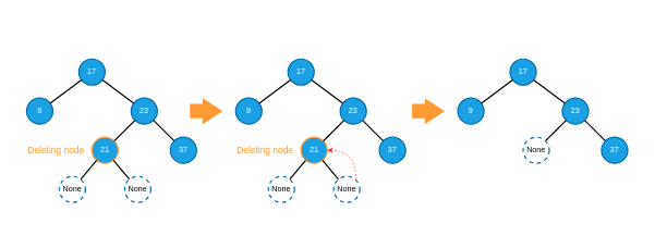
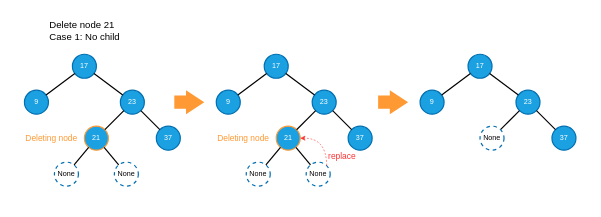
  <mxCell id="0" />
  <mxCell id="1" parent="0" />
  <mxCell id="2" value="" style="rounded=0;whiteSpace=wrap;html=1;dashed=1;strokeColor=none;fillColor=#ffffff;" parent="1" vertex="1"><mxGeometry x="20" y="20" width="960" height="320" as="geometry" /></mxCell>
  <mxCell id="3" value="17" style="ellipse;whiteSpace=wrap;html=1;aspect=fixed;strokeColor=#006EAF;strokeWidth=2;fillColor=#1ba1e2;fontColor=#ffffff;" parent="1" vertex="1"><mxGeometry x="120" y="90" width="40" height="40" as="geometry" /></mxCell>
  <mxCell id="4" value="9" style="ellipse;whiteSpace=wrap;html=1;aspect=fixed;strokeColor=#006EAF;strokeWidth=2;fillColor=#1ba1e2;fontColor=#ffffff;" parent="1" vertex="1"><mxGeometry x="40" y="150" width="40" height="40" as="geometry" /></mxCell>
  <mxCell id="5" value="23" style="ellipse;whiteSpace=wrap;html=1;aspect=fixed;strokeColor=#006EAF;strokeWidth=2;fillColor=#1ba1e2;fontColor=#ffffff;" parent="1" vertex="1"><mxGeometry x="200" y="150" width="40" height="40" as="geometry" /></mxCell>
  <mxCell id="6" value="21" style="ellipse;whiteSpace=wrap;html=1;aspect=fixed;strokeColor=#FF9933;strokeWidth=2;fillColor=#1ba1e2;fontColor=#ffffff;" parent="1" vertex="1"><mxGeometry x="140" y="210" width="40" height="40" as="geometry" /></mxCell>
  <mxCell id="7" value="37" style="ellipse;whiteSpace=wrap;html=1;aspect=fixed;strokeColor=#006EAF;strokeWidth=2;fillColor=#1ba1e2;fontColor=#ffffff;" parent="1" vertex="1"><mxGeometry x="260" y="210" width="40" height="40" as="geometry" /></mxCell>
  <mxCell id="8" value="" style="endArrow=none;html=1;strokeColor=#000000;strokeWidth=2;" parent="1" source="3" target="4" edge="1"><mxGeometry width="50" height="50" relative="1" as="geometry"><mxPoint x="174.142" y="115.858" as="sourcePoint" /><mxPoint x="50" y="130" as="targetPoint" /></mxGeometry></mxCell>
  <mxCell id="9" value="" style="endArrow=none;html=1;strokeColor=#000000;strokeWidth=2;" parent="1" source="5" target="3" edge="1"><mxGeometry width="50" height="50" relative="1" as="geometry"><mxPoint x="184.142" y="125.858" as="sourcePoint" /><mxPoint x="275.858" y="74.142" as="targetPoint" /></mxGeometry></mxCell>
  <mxCell id="10" value="" style="endArrow=none;html=1;strokeColor=#000000;strokeWidth=2;" parent="1" source="7" target="5" edge="1"><mxGeometry width="50" height="50" relative="1" as="geometry"><mxPoint x="214.142" y="155.858" as="sourcePoint" /><mxPoint x="305.858" y="104.142" as="targetPoint" /></mxGeometry></mxCell>
  <mxCell id="11" value="" style="endArrow=none;html=1;strokeColor=#000000;strokeWidth=2;" parent="1" source="5" target="6" edge="1"><mxGeometry width="50" height="50" relative="1" as="geometry"><mxPoint x="224.142" y="165.858" as="sourcePoint" /><mxPoint x="315.858" y="114.142" as="targetPoint" /></mxGeometry></mxCell>
  <mxCell id="12" value="" style="html=1;shadow=0;dashed=0;align=center;verticalAlign=middle;shape=mxgraph.arrows2.arrow;dy=0.45;dx=30.5;notch=0;strokeColor=none;fillColor=#FF9933;" parent="1" vertex="1"><mxGeometry x="290" y="150" width="50" height="40" as="geometry" /></mxCell>
+ <mxCell id="13" value="&lt;font style=&quot;font-size: 16px&quot; color=&quot;#000000&quot;&gt;Delete node 21&lt;br&gt;Case 1: No child&lt;/font&gt;" style="text;html=1;strokeColor=none;fillColor=none;align=left;verticalAlign=middle;whiteSpace=wrap;rounded=0;" parent="1" vertex="1"><mxGeometry x="80" y="40" width="160" height="20" as="geometry" /></mxCell>
  <mxCell id="14" value="&lt;font color=&quot;#000000&quot;&gt;None&lt;/font&gt;" style="ellipse;whiteSpace=wrap;html=1;aspect=fixed;strokeColor=#006EAF;strokeWidth=2;fillColor=none;fontColor=#ffffff;dashed=1;" parent="1" vertex="1"><mxGeometry x="90" y="270" width="40" height="40" as="geometry" /></mxCell>
  <mxCell id="15" value="&lt;font color=&quot;#000000&quot;&gt;None&lt;/font&gt;" style="ellipse;whiteSpace=wrap;html=1;aspect=fixed;strokeColor=#006EAF;strokeWidth=2;fillColor=none;fontColor=#ffffff;dashed=1;" parent="1" vertex="1"><mxGeometry x="190" y="270" width="40" height="40" as="geometry" /></mxCell>
  <mxCell id="16" value="" style="endArrow=none;html=1;strokeColor=#000000;strokeWidth=2;" parent="1" source="6" target="14" edge="1"><mxGeometry width="50" height="50" relative="1" as="geometry"><mxPoint x="495.858" y="194.142" as="sourcePoint" /><mxPoint x="110" y="280" as="targetPoint" /></mxGeometry></mxCell>
  <mxCell id="17" value="" style="endArrow=none;html=1;strokeColor=#000000;strokeWidth=2;" parent="1" source="6" target="15" edge="1"><mxGeometry width="50" height="50" relative="1" as="geometry"><mxPoint x="505.858" y="204.142" as="sourcePoint" /><mxPoint x="484.142" y="235.858" as="targetPoint" /></mxGeometry></mxCell>
  <mxCell id="18" value="17" style="ellipse;whiteSpace=wrap;html=1;aspect=fixed;strokeColor=#006EAF;strokeWidth=2;fillColor=#1ba1e2;fontColor=#ffffff;" parent="1" vertex="1"><mxGeometry x="440" y="90" width="40" height="40" as="geometry" /></mxCell>
  <mxCell id="19" value="9" style="ellipse;whiteSpace=wrap;html=1;aspect=fixed;strokeColor=#006EAF;strokeWidth=2;fillColor=#1ba1e2;fontColor=#ffffff;" parent="1" vertex="1"><mxGeometry x="360" y="150" width="40" height="40" as="geometry" /></mxCell>
  <mxCell id="20" value="23" style="ellipse;whiteSpace=wrap;html=1;aspect=fixed;strokeColor=#006EAF;strokeWidth=2;fillColor=#1ba1e2;fontColor=#ffffff;" parent="1" vertex="1"><mxGeometry x="520" y="150" width="40" height="40" as="geometry" /></mxCell>
  <mxCell id="21" value="21" style="ellipse;whiteSpace=wrap;html=1;aspect=fixed;strokeColor=#FF9933;strokeWidth=2;fillColor=#1ba1e2;fontColor=#ffffff;" parent="1" vertex="1"><mxGeometry x="460" y="210" width="40" height="40" as="geometry" /></mxCell>
  <mxCell id="22" value="37" style="ellipse;whiteSpace=wrap;html=1;aspect=fixed;strokeColor=#006EAF;strokeWidth=2;fillColor=#1ba1e2;fontColor=#ffffff;" parent="1" vertex="1"><mxGeometry x="580" y="210" width="40" height="40" as="geometry" /></mxCell>
  <mxCell id="23" value="" style="endArrow=none;html=1;strokeColor=#000000;strokeWidth=2;" parent="1" source="18" target="19" edge="1"><mxGeometry width="50" height="50" relative="1" as="geometry"><mxPoint x="494.142" y="115.858" as="sourcePoint" /><mxPoint x="370" y="130" as="targetPoint" /></mxGeometry></mxCell>
  <mxCell id="24" value="" style="endArrow=none;html=1;strokeColor=#000000;strokeWidth=2;" parent="1" source="20" target="18" edge="1"><mxGeometry width="50" height="50" relative="1" as="geometry"><mxPoint x="504.142" y="125.858" as="sourcePoint" /><mxPoint x="595.858" y="74.142" as="targetPoint" /></mxGeometry></mxCell>
  <mxCell id="25" value="" style="endArrow=none;html=1;strokeColor=#000000;strokeWidth=2;" parent="1" source="22" target="20" edge="1"><mxGeometry width="50" height="50" relative="1" as="geometry"><mxPoint x="534.142" y="155.858" as="sourcePoint" /><mxPoint x="625.858" y="104.142" as="targetPoint" /></mxGeometry></mxCell>
  <mxCell id="26" value="" style="endArrow=none;html=1;strokeColor=#000000;strokeWidth=2;" parent="1" source="20" edge="1"><mxGeometry width="50" height="50" relative="1" as="geometry"><mxPoint x="544.142" y="165.858" as="sourcePoint" /><mxPoint x="494" y="216" as="targetPoint" /></mxGeometry></mxCell>
  <mxCell id="27" value="&lt;font color=&quot;#000000&quot;&gt;None&lt;/font&gt;" style="ellipse;whiteSpace=wrap;html=1;aspect=fixed;strokeColor=#006EAF;strokeWidth=2;fillColor=none;fontColor=#ffffff;dashed=1;" parent="1" vertex="1"><mxGeometry x="410" y="270" width="40" height="40" as="geometry" /></mxCell>
  <mxCell id="28" value="&lt;font color=&quot;#000000&quot;&gt;None&lt;/font&gt;" style="ellipse;whiteSpace=wrap;html=1;aspect=fixed;strokeColor=#006EAF;strokeWidth=2;fillColor=none;fontColor=#ffffff;dashed=1;" parent="1" vertex="1"><mxGeometry x="510" y="270" width="40" height="40" as="geometry" /></mxCell>
  <mxCell id="29" value="" style="endArrow=none;html=1;strokeColor=#000000;strokeWidth=2;" parent="1" source="21" target="27" edge="1"><mxGeometry width="50" height="50" relative="1" as="geometry"><mxPoint x="815.858" y="194.142" as="sourcePoint" /><mxPoint x="794.142" y="225.858" as="targetPoint" /></mxGeometry></mxCell>
  <mxCell id="30" value="" style="endArrow=none;html=1;strokeColor=#000000;strokeWidth=2;" parent="1" source="21" target="28" edge="1"><mxGeometry width="50" height="50" relative="1" as="geometry"><mxPoint x="825.858" y="204.142" as="sourcePoint" /><mxPoint x="804.142" y="235.858" as="targetPoint" /></mxGeometry></mxCell>
  <mxCell id="31" value="" style="endArrow=classic;html=1;entryX=1;entryY=0.5;entryDx=0;entryDy=0;exitX=1;exitY=0;exitDx=0;exitDy=0;dashed=1;strokeColor=#FF3333;edgeStyle=orthogonalEdgeStyle;curved=1;" parent="1" source="28" target="21" edge="1"><mxGeometry width="50" height="50" relative="1" as="geometry"><mxPoint x="350" y="320" as="sourcePoint" /><mxPoint x="400" y="270" as="targetPoint" /><Array as="points"><mxPoint x="544" y="230" /></Array></mxGeometry></mxCell>
+ <mxCell id="32" value="&lt;font color=&quot;#ff3333&quot; style=&quot;font-size: 14px&quot;&gt;replace&lt;/font&gt;" style="text;html=1;strokeColor=none;fillColor=none;align=center;verticalAlign=middle;whiteSpace=wrap;rounded=0;" parent="1" vertex="1"><mxGeometry x="550" y="250" width="40" height="20" as="geometry" /></mxCell>
  <mxCell id="33" value="&lt;font style=&quot;font-size: 14px&quot; color=&quot;#ff9933&quot;&gt;Deleting node&lt;/font&gt;" style="text;html=1;strokeColor=none;fillColor=none;align=left;verticalAlign=middle;whiteSpace=wrap;rounded=0;dashed=1;" parent="1" vertex="1"><mxGeometry x="40" y="220" width="90" height="20" as="geometry" /></mxCell>
  <mxCell id="34" value="17" style="ellipse;whiteSpace=wrap;html=1;aspect=fixed;strokeColor=#006EAF;strokeWidth=2;fillColor=#1ba1e2;fontColor=#ffffff;" parent="1" vertex="1"><mxGeometry x="780" y="90" width="40" height="40" as="geometry" /></mxCell>
  <mxCell id="35" value="9" style="ellipse;whiteSpace=wrap;html=1;aspect=fixed;strokeColor=#006EAF;strokeWidth=2;fillColor=#1ba1e2;fontColor=#ffffff;" parent="1" vertex="1"><mxGeometry x="700" y="150" width="40" height="40" as="geometry" /></mxCell>
  <mxCell id="36" value="23" style="ellipse;whiteSpace=wrap;html=1;aspect=fixed;strokeColor=#006EAF;strokeWidth=2;fillColor=#1ba1e2;fontColor=#ffffff;" parent="1" vertex="1"><mxGeometry x="860" y="150" width="40" height="40" as="geometry" /></mxCell>
  <mxCell id="37" value="37" style="ellipse;whiteSpace=wrap;html=1;aspect=fixed;strokeColor=#006EAF;strokeWidth=2;fillColor=#1ba1e2;fontColor=#ffffff;" parent="1" vertex="1"><mxGeometry x="920" y="210" width="40" height="40" as="geometry" /></mxCell>
  <mxCell id="38" value="" style="endArrow=none;html=1;strokeColor=#000000;strokeWidth=2;" parent="1" source="34" target="35" edge="1"><mxGeometry width="50" height="50" relative="1" as="geometry"><mxPoint x="834.142" y="115.858" as="sourcePoint" /><mxPoint x="710" y="130" as="targetPoint" /></mxGeometry></mxCell>
  <mxCell id="39" value="" style="endArrow=none;html=1;strokeColor=#000000;strokeWidth=2;" parent="1" source="36" target="34" edge="1"><mxGeometry width="50" height="50" relative="1" as="geometry"><mxPoint x="844.142" y="125.858" as="sourcePoint" /><mxPoint x="935.858" y="74.142" as="targetPoint" /></mxGeometry></mxCell>
  <mxCell id="40" value="" style="endArrow=none;html=1;strokeColor=#000000;strokeWidth=2;exitX=0;exitY=0;exitDx=0;exitDy=0;" parent="1" source="37" target="36" edge="1"><mxGeometry width="50" height="50" relative="1" as="geometry"><mxPoint x="874.142" y="155.858" as="sourcePoint" /><mxPoint x="965.858" y="104.142" as="targetPoint" /></mxGeometry></mxCell>
  <mxCell id="41" value="" style="endArrow=none;html=1;strokeColor=#000000;strokeWidth=2;" parent="1" source="36" target="42" edge="1"><mxGeometry width="50" height="50" relative="1" as="geometry"><mxPoint x="884.142" y="165.858" as="sourcePoint" /><mxPoint x="810" y="180" as="targetPoint" /></mxGeometry></mxCell>
  <mxCell id="42" value="&lt;font color=&quot;#000000&quot;&gt;None&lt;/font&gt;" style="ellipse;whiteSpace=wrap;html=1;aspect=fixed;strokeColor=#006EAF;strokeWidth=2;fillColor=none;fontColor=#ffffff;dashed=1;" parent="1" vertex="1"><mxGeometry x="800" y="210" width="40" height="40" as="geometry" /></mxCell>
  <mxCell id="43" value="" style="html=1;shadow=0;dashed=0;align=center;verticalAlign=middle;shape=mxgraph.arrows2.arrow;dy=0.45;dx=30.5;notch=0;strokeColor=none;fillColor=#FF9933;" parent="1" vertex="1"><mxGeometry x="630" y="150" width="50" height="40" as="geometry" /></mxCell>
  <mxCell id="44" value="&lt;font style=&quot;font-size: 14px&quot; color=&quot;#ff9933&quot;&gt;Deleting node&lt;/font&gt;" style="text;html=1;strokeColor=none;fillColor=none;align=left;verticalAlign=middle;whiteSpace=wrap;rounded=0;dashed=1;" parent="1" vertex="1"><mxGeometry x="360" y="220" width="90" height="20" as="geometry" /></mxCell>
